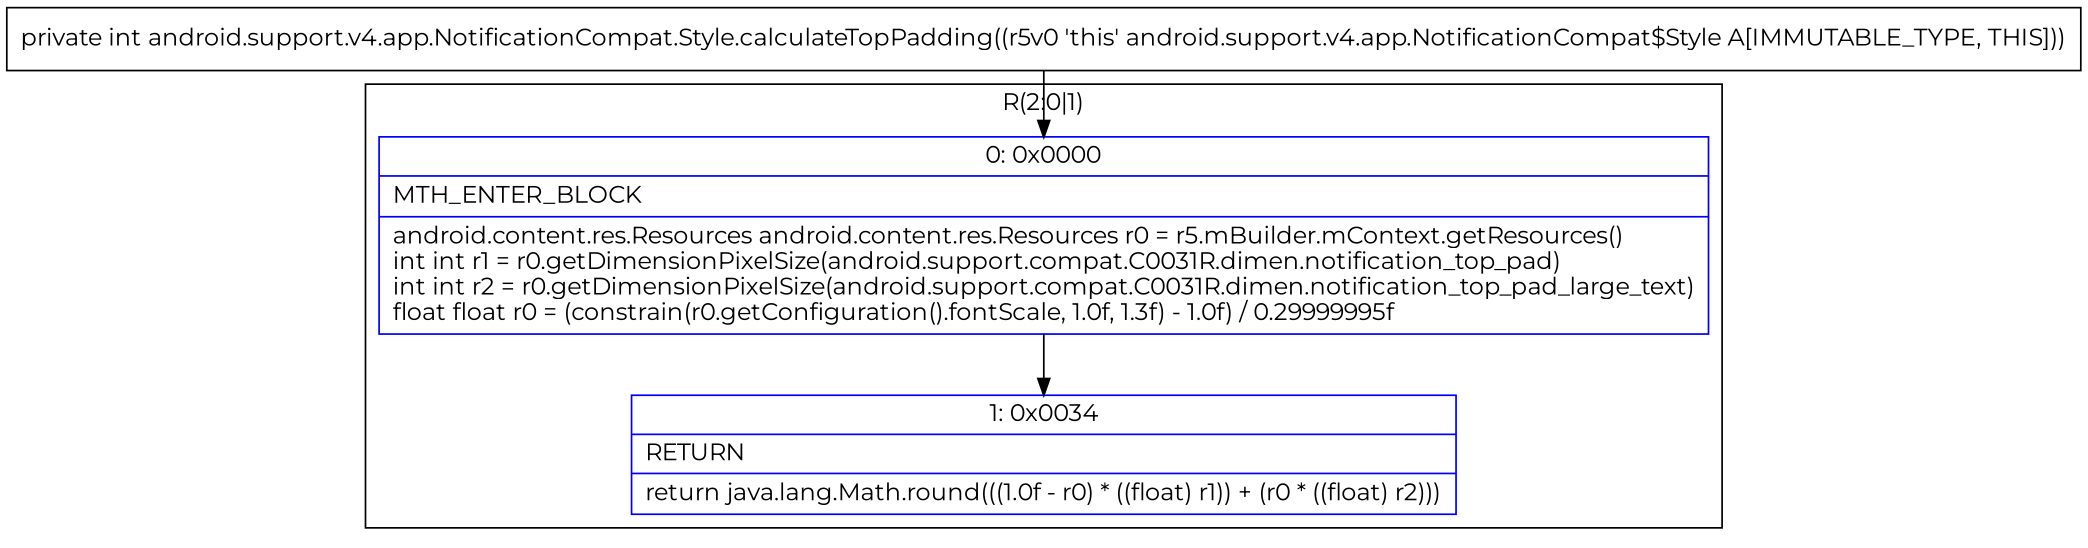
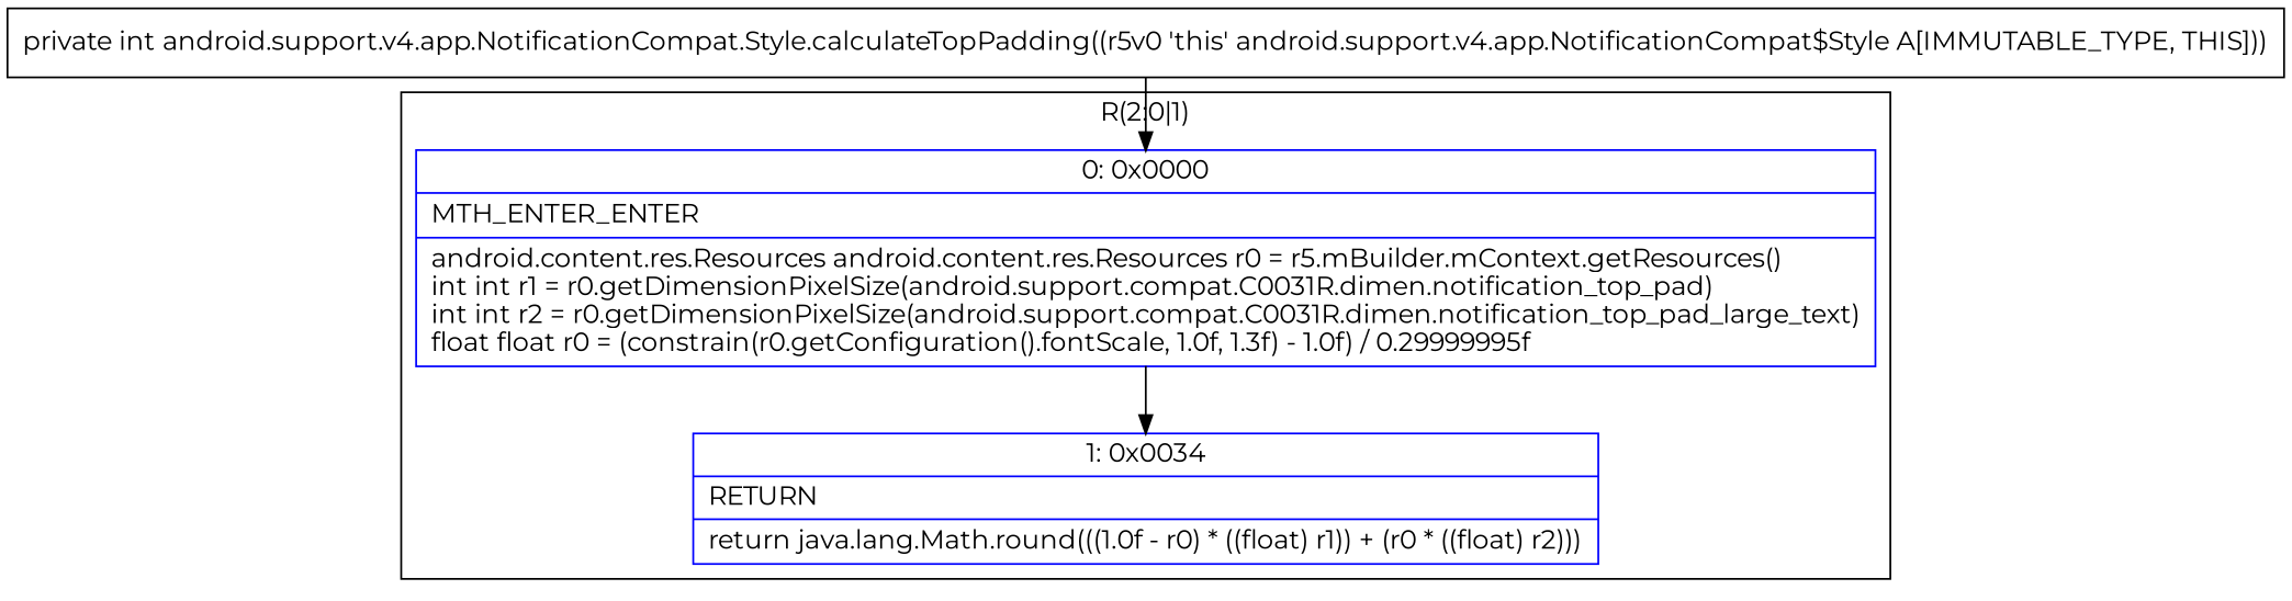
  digraph {
    fontname=Montserrat
    node [color=blue shape=record fontname=Montserrat]
    edge [fontname=Montserrat]
-   n1 [label="{0\:\ 0x0000|MTH_ENTER_BLOCK\l|android.content.res.Resources android.content.res.Resources r0 = r5.mBuilder.mContext.getResources()\lint int r1 = r0.getDimensionPixelSize(android.support.compat.C0031R.dimen.notification_top_pad)\lint int r2 = r0.getDimensionPixelSize(android.support.compat.C0031R.dimen.notification_top_pad_large_text)\lfloat float r0 = (constrain(r0.getConfiguration().fontScale, 1.0f, 1.3f) \- 1.0f) \/ 0.29999995f\l}"]
+   n1 [label="{0\:\ 0x0000|MTH_ENTER_ENTER\l|android.content.res.Resources android.content.res.Resources r0 = r5.mBuilder.mContext.getResources()\lint int r1 = r0.getDimensionPixelSize(android.support.compat.C0031R.dimen.notification_top_pad)\lint int r2 = r0.getDimensionPixelSize(android.support.compat.C0031R.dimen.notification_top_pad_large_text)\lfloat float r0 = (constrain(r0.getConfiguration().fontScale, 1.0f, 1.3f) \- 1.0f) \/ 0.29999995f\l}"]
    n2 [label="{1\:\ 0x0034|RETURN\l|return java.lang.Math.round(((1.0f \- r0) * ((float) r1)) + (r0 * ((float) r2)))\l}"]
    n3 [label="{private int android.support.v4.app.NotificationCompat.Style.calculateTopPadding((r5v0 'this' android.support.v4.app.NotificationCompat$Style A[IMMUTABLE_TYPE, THIS])) }" color=""]
    subgraph cluster_1 {
      label="R(2:0|1)"
      n1
      n2
    }
    n1 -> n2
    n3 -> n1
  }
